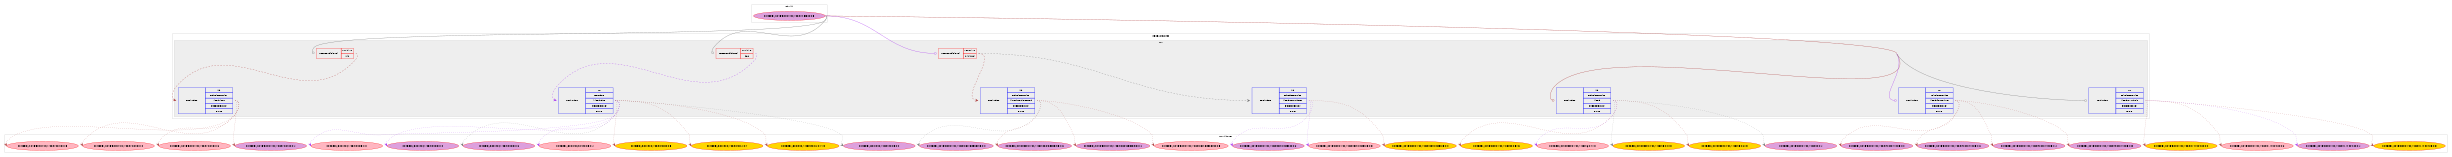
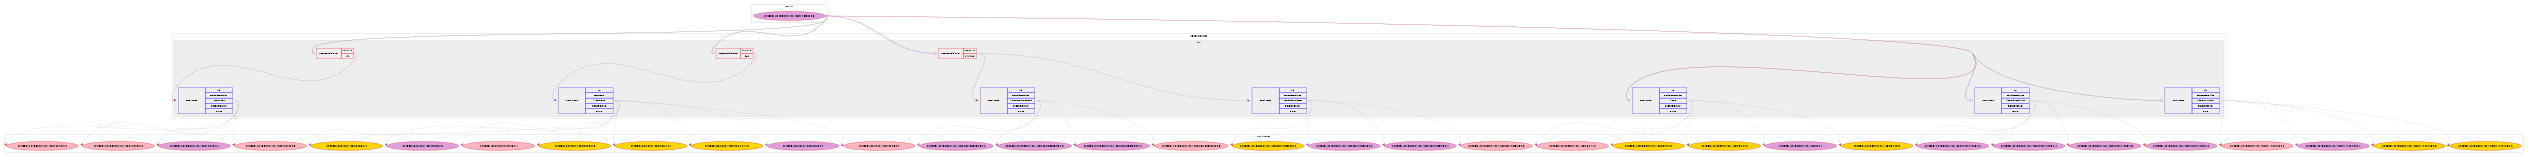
  digraph {
    compound=true
    concentrate=true
    fontname=Helvetica
    fontsize=10
    newrank=true
    rankdir=TB
    ranksep=1.5
    node [color=red fillcolor=plum fontname=Helvetica fontsize=10 style=filled]
    edge [arrowhead=vee color=brown headport=w style=dotted tailport=e weight=100]
    n1 [label="portage://sci-electronics/kicad-meta-5.1.5" width=4]
    n2 [color=blue label=<<TABLE BORDER="0" CELLBORDER="1" CELLSPACING="0" CELLPADDING="4" WIDTH="220"><TR><TD ROWSPAN="6" CELLPADDING="30">pack_dep</TD></TR><TR><TD WIDTH="110">no</TD></TR><TR><TD>sci-electronics</TD></TR><TR><TD>kicad-packages3d</TD></TR><TR><TD>greaterequal</TD></TR><TR><TD>5.1.5</TD></TR></TABLE>> shape=none fillcolor="" style=""]
    n3 [color=blue label=<<TABLE BORDER="0" CELLBORDER="1" CELLSPACING="0" CELLPADDING="4" WIDTH="220"><TR><TD ROWSPAN="6" CELLPADDING="30">pack_dep</TD></TR><TR><TD WIDTH="110">no</TD></TR><TR><TD>sci-electronics</TD></TR><TR><TD>kicad-templates</TD></TR><TR><TD>greaterequal</TD></TR><TR><TD>5.1.5</TD></TR></TABLE>> shape=none fillcolor="" style=""]
    n4 [label=<<TABLE BORDER="0" CELLBORDER="1" CELLSPACING="0" CELLPADDING="4"><TR><TD ROWSPAN="3" CELLPADDING="10">use_conditional</TD></TR><TR><TD>negative</TD></TR><TR><TD>minimal</TD></TR></TABLE>> shape=none fillcolor="" style=""]
    n5 [color=blue label=<<TABLE BORDER="0" CELLBORDER="1" CELLSPACING="0" CELLPADDING="4" WIDTH="220"><TR><TD ROWSPAN="6" CELLPADDING="30">pack_dep</TD></TR><TR><TD WIDTH="110">no</TD></TR><TR><TD>app-doc</TD></TR><TR><TD>kicad-doc</TD></TR><TR><TD>greaterequal</TD></TR><TR><TD>5.1.5</TD></TR></TABLE>> shape=none fillcolor="" style=""]
    n6 [label=<<TABLE BORDER="0" CELLBORDER="1" CELLSPACING="0" CELLPADDING="4"><TR><TD ROWSPAN="3" CELLPADDING="10">use_conditional</TD></TR><TR><TD>positive</TD></TR><TR><TD>doc</TD></TR></TABLE>> shape=none fillcolor="" style=""]
    n7 [color=blue label=<<TABLE BORDER="0" CELLBORDER="1" CELLSPACING="0" CELLPADDING="4" WIDTH="220"><TR><TD ROWSPAN="6" CELLPADDING="30">pack_dep</TD></TR><TR><TD WIDTH="110">no</TD></TR><TR><TD>sci-electronics</TD></TR><TR><TD>kicad-i18n</TD></TR><TR><TD>greaterequal</TD></TR><TR><TD>5.1.5</TD></TR></TABLE>> shape=none fillcolor="" style=""]
    n8 [label=<<TABLE BORDER="0" CELLBORDER="1" CELLSPACING="0" CELLPADDING="4"><TR><TD ROWSPAN="3" CELLPADDING="10">use_conditional</TD></TR><TR><TD>positive</TD></TR><TR><TD>nls</TD></TR></TABLE>> shape=none fillcolor="" style=""]
    n9 [color=blue label=<<TABLE BORDER="0" CELLBORDER="1" CELLSPACING="0" CELLPADDING="4" WIDTH="220"><TR><TD ROWSPAN="6" CELLPADDING="30">pack_dep</TD></TR><TR><TD WIDTH="110">no</TD></TR><TR><TD>sci-electronics</TD></TR><TR><TD>kicad</TD></TR><TR><TD>greaterequal</TD></TR><TR><TD>5.1.5</TD></TR></TABLE>> shape=none fillcolor="" style=""]
    n10 [color=blue label=<<TABLE BORDER="0" CELLBORDER="1" CELLSPACING="0" CELLPADDING="4" WIDTH="220"><TR><TD ROWSPAN="6" CELLPADDING="30">pack_dep</TD></TR><TR><TD WIDTH="110">no</TD></TR><TR><TD>sci-electronics</TD></TR><TR><TD>kicad-footprints</TD></TR><TR><TD>greaterequal</TD></TR><TR><TD>5.1.5</TD></TR></TABLE>> shape=none fillcolor="" style=""]
    n11 [color=blue label=<<TABLE BORDER="0" CELLBORDER="1" CELLSPACING="0" CELLPADDING="4" WIDTH="220"><TR><TD ROWSPAN="6" CELLPADDING="30">pack_dep</TD></TR><TR><TD WIDTH="110">no</TD></TR><TR><TD>sci-electronics</TD></TR><TR><TD>kicad-symbols</TD></TR><TR><TD>greaterequal</TD></TR><TR><TD>5.1.5</TD></TR></TABLE>> shape=none fillcolor="" style=""]
    n12 [fillcolor=lightpink label="portage://sci-electronics/kicad-packages3d-5.1.5" width=4]
    n13 [label="portage://sci-electronics/kicad-packages3d-5.1.4" width=4]
    n14 [label="portage://sci-electronics/kicad-packages3d-5.1.2" width=4]
    n15 [label="portage://sci-electronics/kicad-packages3d-5.1.0" width=4]
    n16 [fillcolor=lightpink label="portage://sci-electronics/kicad-templates-5.1.5" width=4]
+   n17 [label="portage://sci-electronics/kicad-templates-5.1.4" width=4]
    n18 [label="portage://sci-electronics/kicad-templates-5.1.2" width=4]
    n19 [fillcolor=gold label="portage://sci-electronics/kicad-templates-5.1.0" width=4]
    n20 [fillcolor=gold label="portage://app-doc/kicad-doc-5.1.5" width=4]
    n21 [fillcolor=lightpink label="portage://app-doc/sci-doc-5.1.4" width=4]
    n22 [label="portage://app-doc/kicad-doc-5.1.2" width=4]
-   n23 [label="portage://app-doc/kicad-doc-5.1.0" width=4]
+   n23 [fillcolor=gold label="portage://app-doc/kicad-doc-5.1.0" width=4]
    n24 [fillcolor=lightpink label="portage://app-doc/kicad-doc-5.0.1" width=4]
    n25 [label="portage://app-doc/kicad-doc-5.0.0" width=4]
    n26 [fillcolor=gold label="portage://app-doc/kicad-doc-4.0.7-r1" width=4]
    n27 [fillcolor=gold label="portage://app-doc/kicad-doc-4.0.7" width=4]
    n28 [fillcolor=lightpink label="portage://sci-electronics/kicad-i18n-5.1.5" width=4]
    n29 [label="portage://sci-electronics/kicad-i18n-5.1.4" width=4]
    n30 [fillcolor=lightpink label="portage://sci-electronics/kicad-i18n-5.1.2" width=4]
    n31 [fillcolor=lightpink label="portage://sci-electronics/kicad-i18n-5.1.0" width=4]
    n32 [fillcolor=gold label="portage://sci-electronics/kicad-5.1.5-r2" width=4]
    n33 [label="portage://sci-electronics/kicad-5.1.4" width=4]
    n34 [fillcolor=gold label="portage://sci-electronics/kicad-5.1.2-r1" width=4]
-   n35 [fillcolor=gold label="portage://sci-electronics/kicad-5.1.0-r1" width=4]
+   n35 [fillcolor=gold label="portage://use-electronics/kicad-5.1.0-r1" width=4]
    n36 [fillcolor=lightpink label="portage://sci-electronics/kicad-6.0.7-r1" width=4]
    n37 [label="portage://sci-electronics/kicad-footprints-5.1.5" width=4]
    n38 [label="portage://sci-electronics/kicad-footprints-5.1.4" width=4]
    n39 [label="portage://sci-electronics/kicad-footprints-5.1.2" width=4]
    n40 [label="portage://sci-electronics/kicad-footprints-5.1.0" width=4]
    n41 [fillcolor=gold label="portage://sci-electronics/kicad-symbols-5.1.5" width=4]
    n42 [label="portage://sci-electronics/kicad-symbols-5.1.4" width=4]
    n43 [fillcolor=lightpink label="portage://sci-electronics/kicad-symbols-5.1.2" width=4]
    n44 [fillcolor=gold label="portage://sci-electronics/kicad-symbols-5.1.0" width=4]
    subgraph cluster_1 {
      color=gray
      label=<<i>ebuild</i>>
      rank=same
      n1
    }
    subgraph cluster_2 {
      color=gray
      label=<<i>dependencies</i>>
      subgraph cluster_3 {
        color=gray
        fillcolor="#eeeeee"
        label=<<i>compile</i>>
        style=filled
      }
      subgraph cluster_4 {
        color=gray
        fillcolor="#eeeeee"
        label=<<i>compile and run</i>>
        style=filled
      }
      subgraph cluster_5 {
        color=gray
        fillcolor="#eeeeee"
        label=<<i>run</i>>
        style=filled
        subgraph sub_6 {
          color=gray
          fillcolor="#eeeeee"
          label=<<i>run</i>>
          style=filled
          n4
          subgraph sub_7 {
            color=gray
            fillcolor="#eeeeee"
            label=<<i>run</i>>
            style=filled
            n2
          }
          subgraph sub_8 {
            color=gray
            fillcolor="#eeeeee"
            label=<<i>run</i>>
            style=filled
            n3
          }
        }
        subgraph sub_9 {
          color=gray
          fillcolor="#eeeeee"
          label=<<i>run</i>>
          style=filled
          n6
          subgraph sub_10 {
            color=gray
            fillcolor="#eeeeee"
            label=<<i>run</i>>
            style=filled
            n5
          }
        }
        subgraph sub_11 {
          color=gray
          fillcolor="#eeeeee"
          label=<<i>run</i>>
          style=filled
          n8
          subgraph sub_12 {
            color=gray
            fillcolor="#eeeeee"
            label=<<i>run</i>>
            style=filled
            n7
          }
        }
        subgraph sub_13 {
          color=gray
          fillcolor="#eeeeee"
          label=<<i>run</i>>
          style=filled
          n9
        }
        subgraph sub_14 {
          color=gray
          fillcolor="#eeeeee"
          label=<<i>run</i>>
          style=filled
          n10
        }
        subgraph sub_15 {
          color=gray
          fillcolor="#eeeeee"
          label=<<i>run</i>>
          style=filled
          n11
        }
      }
    }
    subgraph cluster_16 {
      color=gray
      label=<<i>candidates</i>>
      rank=same
      subgraph sub_17 {
        color=black
        label=<<i>candidates</i>>
        nodesep=1
        rank=same
        n12
        n13
        n14
        n15
      }
      subgraph sub_18 {
        color=black
        label=<<i>candidates</i>>
        nodesep=1
        rank=same
        n16
+       n17
        n18
        n19
      }
      subgraph sub_19 {
        color=black
        label=<<i>candidates</i>>
        nodesep=1
        rank=same
        n20
        n21
        n22
        n23
        n24
        n25
        n26
        n27
      }
      subgraph sub_20 {
        color=black
        label=<<i>candidates</i>>
        nodesep=1
        rank=same
        n28
        n29
        n30
        n31
      }
      subgraph sub_21 {
        color=black
        label=<<i>candidates</i>>
        nodesep=1
        rank=same
        n32
        n33
        n34
        n35
        n36
      }
      subgraph sub_22 {
        color=black
        label=<<i>candidates</i>>
        nodesep=1
        rank=same
        n37
        n38
        n39
        n40
      }
      subgraph sub_23 {
        color=black
        label=<<i>candidates</i>>
        nodesep=1
        rank=same
        n41
        n42
        n43
        n44
      }
    }
    n1 -> n4 [arrowhead=odot color=purple style=solid weight=20]
    n1 -> n6 [arrowhead=odot color=gray40 style=solid weight=20]
    n1 -> n8 [arrowhead=odot color=gray40 style=solid weight=20]
    n1 -> n9 [arrowhead=odot style=solid weight=20]
    n1 -> n10 [arrowhead=odot color=purple style=solid weight=20]
    n1 -> n11 [arrowhead=odot color=gray40 style=solid weight=20]
    n2 -> n12
    n2 -> n13
    n2 -> n14
    n2 -> n15 [color=gray40]
    n3 -> n16 [color=purple]
+   n3 -> n17
    n3 -> n18 [color=purple]
    n3 -> n19
    n4 -> n2 [style=dashed weight=20]
    n4 -> n3 [color=gray40 style=dashed weight=20]
    n5 -> n20
    n5 -> n21 [color=purple]
    n5 -> n22 [color=gray40]
    n5 -> n23 [color=purple]
    n5 -> n24 [color=purple]
    n5 -> n25 [color=gray40]
    n5 -> n26
    n5 -> n27
    n6 -> n5 [color=purple style=dashed weight=20]
    n7 -> n28
    n7 -> n29
    n7 -> n30
    n7 -> n31
    n8 -> n7 [style=dashed weight=20]
    n9 -> n32
    n9 -> n33 [color=gray40]
    n9 -> n34
    n9 -> n35 [color=gray40]
    n9 -> n36 [color=purple]
    n10 -> n37
    n10 -> n38
    n10 -> n39
    n10 -> n40
    n11 -> n41
    n11 -> n42 [color=purple]
    n11 -> n43
    n11 -> n44
  }
